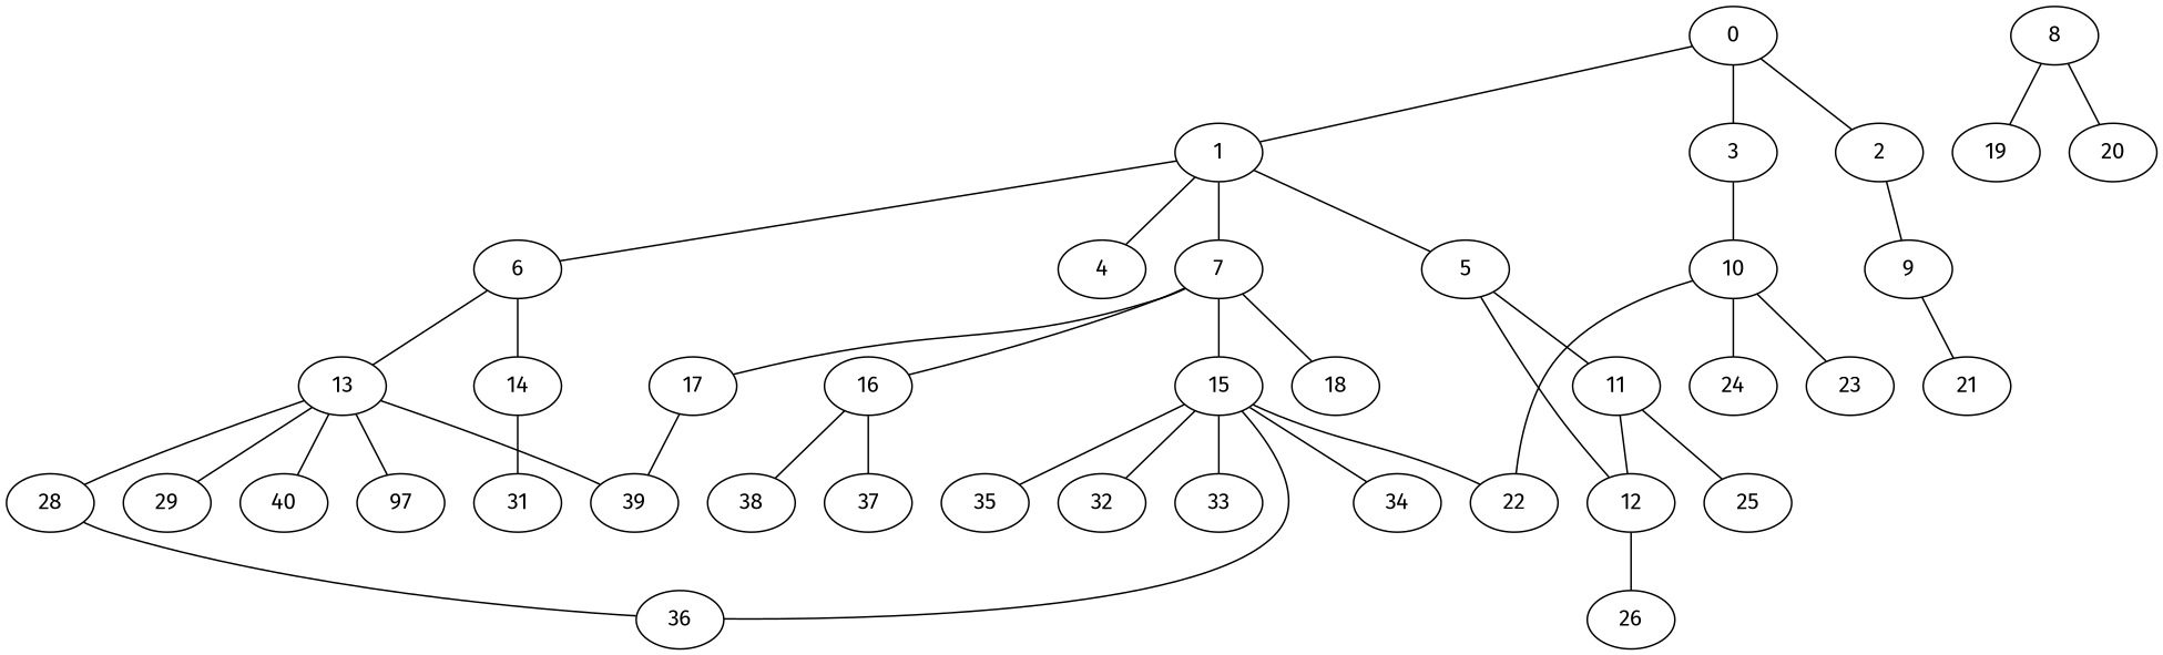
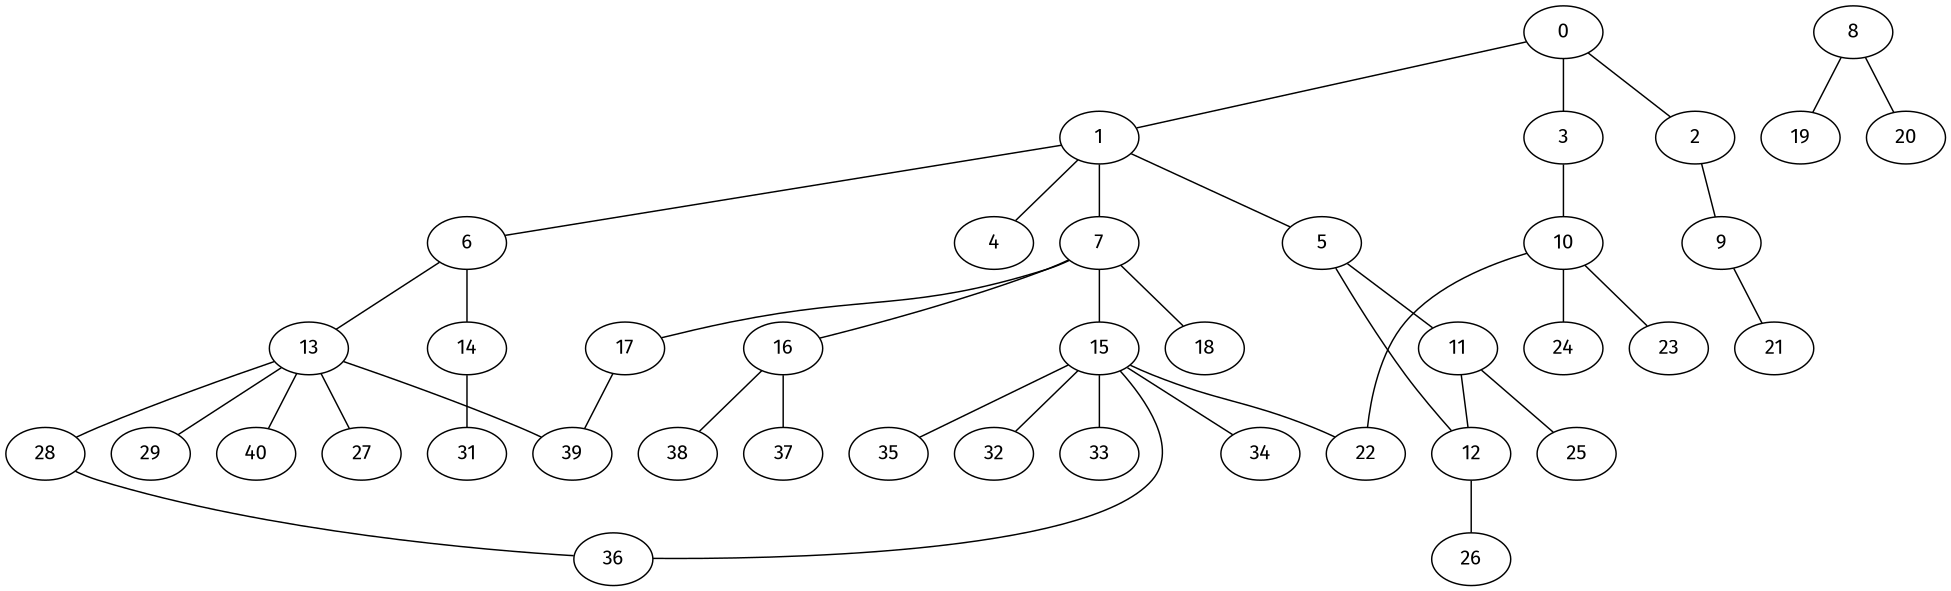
  graph {
    fontname="Fira Sans"
    node [fontname="Fira Sans"]
    edge [fontname="Fira Sans"]
    0
    1
    2
    3
    4
    5
    6
    7
    9
    10
    11
    12
    13
    14
    16
    18
    17
    15
    8
    19
    20
    21
    24
    22
    23
    25
    26
    n28 [label=40]
-   27 [label=97]
+   27
    28
    29
    39
    31
    37
    38
    32
    33
    34
    35
    36
    0 -- 1
    0 -- 2
    0 -- 3
    1 -- 4
    1 -- 5
    1 -- 6
    1 -- 7
    2 -- 9
    3 -- 10
    5 -- 11
    5 -- 12
    6 -- 13
    6 -- 14
    7 -- 16
    7 -- 18
    7 -- 17
    7 -- 15
    9 -- 21
    10 -- 24
    10 -- 22
    10 -- 23
    11 -- 12
    11 -- 25
    12 -- 26
    13 -- n28
    13 -- 27
    13 -- 28
    13 -- 29
    13 -- 39
    14 -- 31
    16 -- 37
    16 -- 38
    17 -- 39
    15 -- 22
    15 -- 32
    15 -- 33
    15 -- 34
    15 -- 35
    15 -- 36
    8 -- 19
    8 -- 20
    28 -- 36
  }
